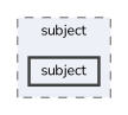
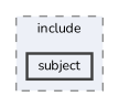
  digraph {
    compound=true
    rankdir=LR
    fontname=Nunito
    n1 [color=grey25 fillcolor="#edf0f7" fontname=Nunito fontsize=10 height=0.2 label=subject shape=box style="filled,bold" width=0.4]
    subgraph cluster_1 {
      bgcolor="#edf0f7"
      fontsize=10
-     label=subject
+     label=include
      pencolor=grey50
      style="filled,dashed"
      n1
    }
  }
